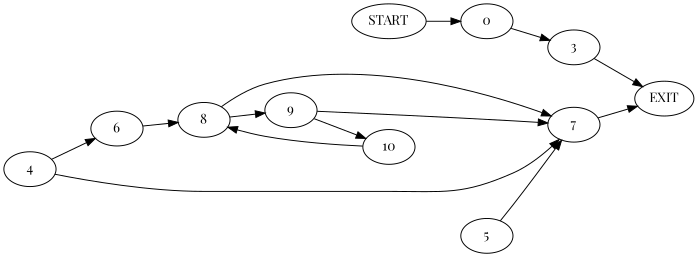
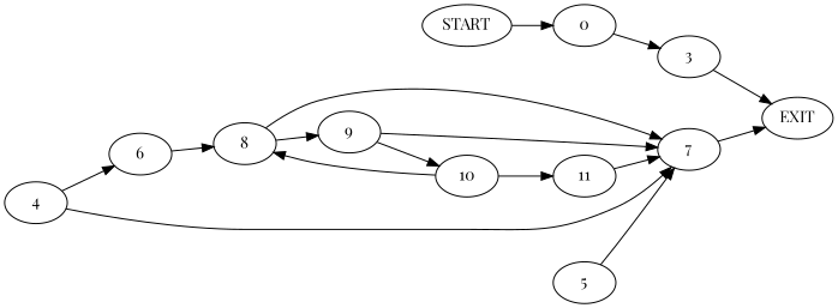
  digraph {
    fontname="Playfair Display"
    rankdir=LR
    node [fontname="Playfair Display"]
    edge [fontname="Playfair Display"]
    n1 [label=START]
    n2 [label=0]
    3
    n4 [label=EXIT]
    4
    6
    7
    5
    8
    9
    10
+   11
    n1 -> n2
    n2 -> 3
    3 -> n4
    4 -> 6
    4 -> 7
    6 -> 8
    7 -> n4
    5 -> 7
    8 -> 7
    8 -> 9
    9 -> 7
    9 -> 10
    10 -> 8
+   10 -> 11
+   11 -> 7
  }
